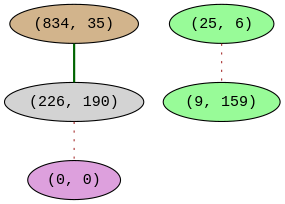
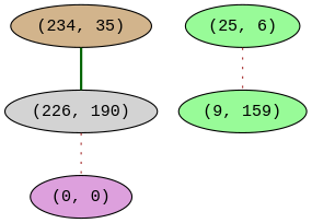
  graph {
    fontname="Liberation Mono"
    node [fillcolor=palegreen fontname="Liberation Mono" style=filled]
    edge [color=brown fontname="Liberation Mono" style=dotted weight=1]
-   "(234, 35)" [fillcolor=tan label="(834, 35)"]
+   "(234, 35)" [fillcolor=tan]
    "(226, 190)" [fillcolor=lightgrey]
    "(0, 0)" [fillcolor=plum]
    "(25, 6)"
    "(9, 159)"
    "(234, 35)" -- "(226, 190)" [color=darkgreen style=bold]
    "(226, 190)" -- "(0, 0)" [weight=4]
    "(25, 6)" -- "(9, 159)"
  }
